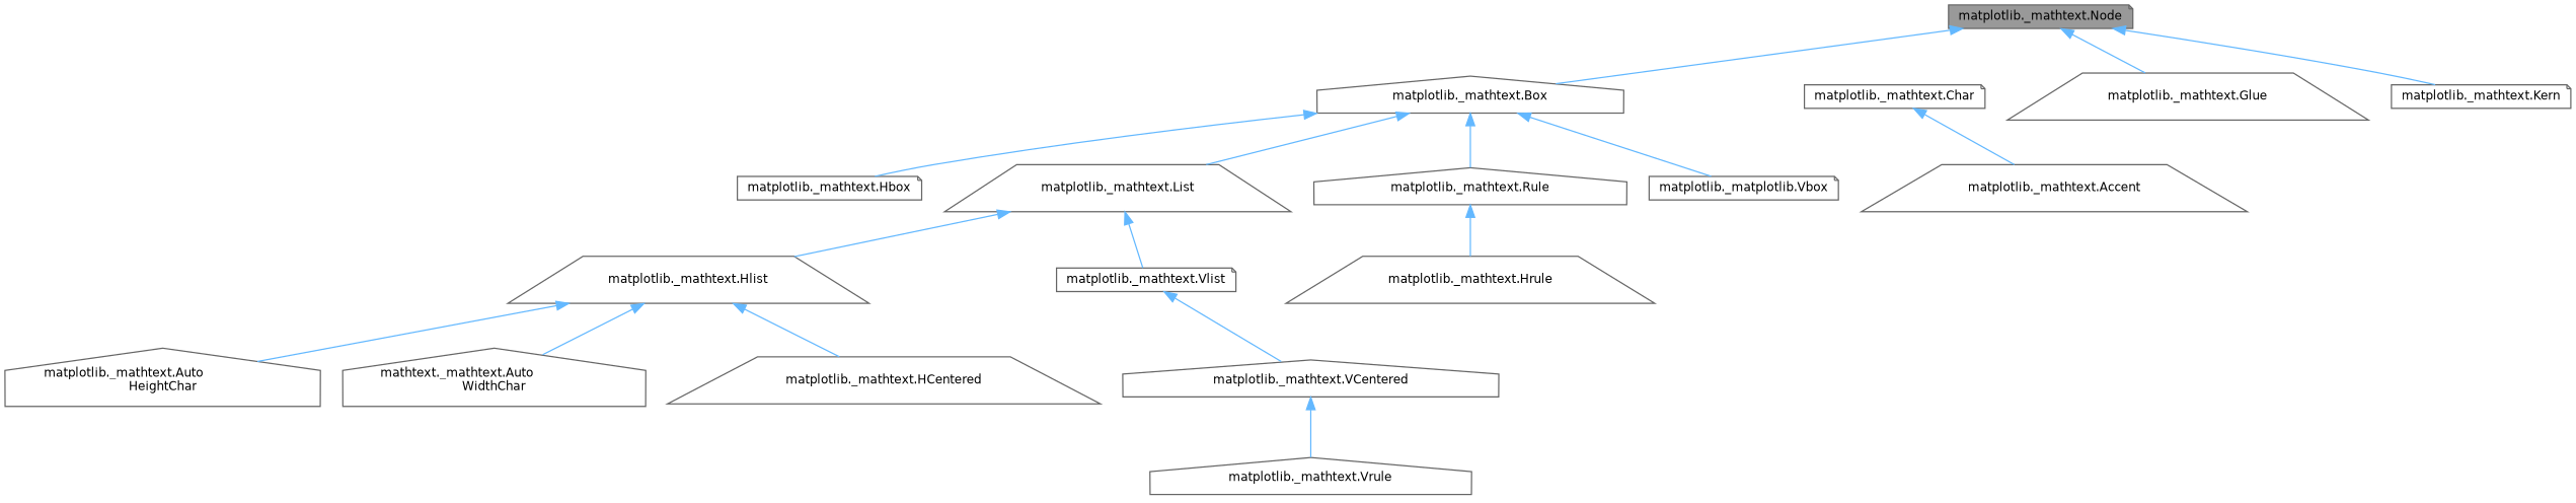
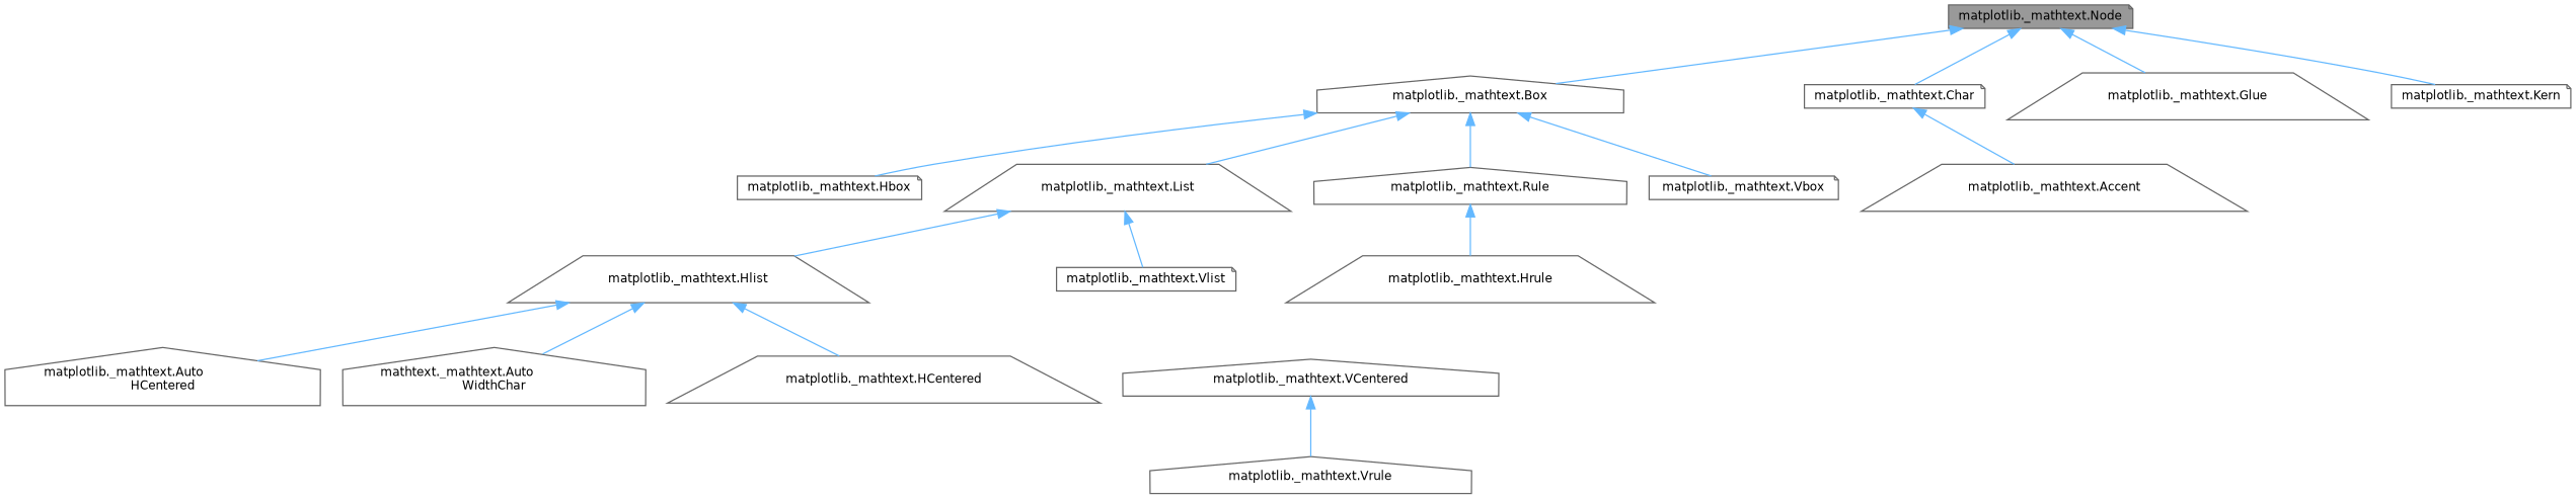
  digraph {
    rankdir=TB
    node [color=gray40 fillcolor=white fontname=Helvetica fontsize=10 shape=note style=filled]
    edge [color=steelblue1 dir=back fontname=Helvetica fontsize=10 labelfontname=Helvetica labelfontsize=10 style=solid]
    n1 [fillcolor=grey60 fontcolor=black height=0.2 label="matplotlib._mathtext.Node" width=0.4]
    n2 [height=0.2 label="matplotlib._mathtext.Box" shape=house width=0.4]
    n3 [height=0.2 label="matplotlib._mathtext.Char" width=0.4]
    n4 [height=0.2 label="matplotlib._mathtext.Glue" shape=trapezium width=0.4]
    n5 [height=0.2 label="matplotlib._mathtext.Kern" width=0.4]
    n6 [height=0.2 label="matplotlib._mathtext.Hbox" width=0.4]
    n7 [height=0.2 label="matplotlib._mathtext.List" shape=trapezium width=0.4]
    n8 [height=0.2 label="matplotlib._mathtext.Rule" shape=house width=0.4]
-   n9 [height=0.2 label="matplotlib._matplotlib.Vbox" width=0.4]
+   n9 [height=0.2 label="matplotlib._mathtext.Vbox" width=0.4]
    n10 [height=0.2 label="matplotlib._mathtext.Accent" shape=trapezium width=0.4]
    n11 [height=0.2 label="matplotlib._mathtext.Hlist" shape=trapezium width=0.4]
    n12 [height=0.2 label="matplotlib._mathtext.Vlist" width=0.4]
    n13 [height=0.2 label="matplotlib._mathtext.Hrule" shape=trapezium width=0.4]
-   n14 [height=0.2 label="matplotlib._mathtext.Auto\lHeightChar" shape=house width=0.4]
+   n14 [height=0.2 label="matplotlib._mathtext.Auto\lHCentered" shape=house width=0.4]
    n15 [height=0.2 label="mathtext._mathtext.Auto\lWidthChar" shape=house width=0.4]
    n16 [height=0.2 label="matplotlib._mathtext.HCentered" shape=trapezium width=0.4]
    n17 [height=0.2 label="matplotlib._mathtext.VCentered" shape=house width=0.4]
    n18 [height=0.2 label="matplotlib._mathtext.Vrule" shape=house width=0.4]
    n1 -> n2
+   n1 -> n3
    n1 -> n4
    n1 -> n5
    n2 -> n6
    n2 -> n7
    n2 -> n8
    n2 -> n9
    n3 -> n10
    n7 -> n11
    n7 -> n12
    n8 -> n13
    n11 -> n14
    n11 -> n15
    n11 -> n16
-   n12 -> n17
    n17 -> n18
  }
